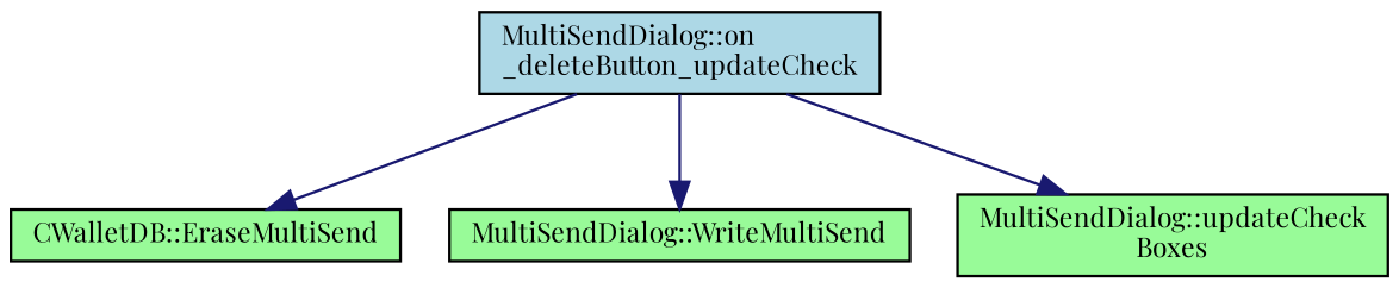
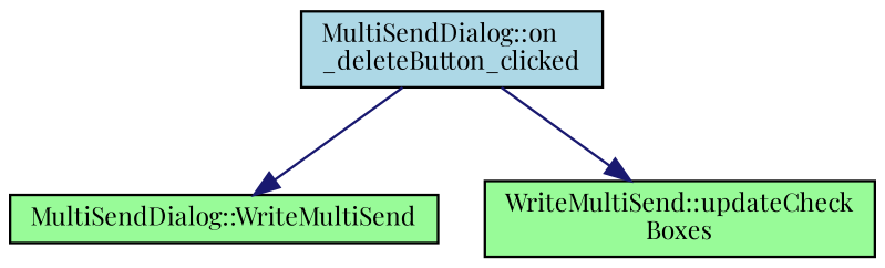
  digraph {
    fontname="Playfair Display"
    rankdir=TB
    node [color=black fillcolor=palegreen fontname="Playfair Display" fontsize=10 shape=record style=filled]
    edge [color=midnightblue fontname="Playfair Display" fontsize=10 labelfontname=Helvetica labelfontsize=10 style=solid]
-   n1 [fillcolor=lightblue fontcolor=black height=0.2 label="MultiSendDialog::on\l_deleteButton_updateCheck" width=0.4]
-   n2 [height=0.2 label="CWalletDB::EraseMultiSend" width=0.4]
+   n1 [fillcolor=lightblue fontcolor=black height=0.2 label="MultiSendDialog::on\l_deleteButton_clicked" width=0.4]
    n3 [height=0.2 label="MultiSendDialog::WriteMultiSend" width=0.4]
-   n4 [height=0.2 label="MultiSendDialog::updateCheck\lBoxes" width=0.4]
-   n1 -> n2
+   n4 [height=0.2 label="WriteMultiSend::updateCheck\lBoxes" width=0.4]
    n1 -> n3
    n1 -> n4
  }
